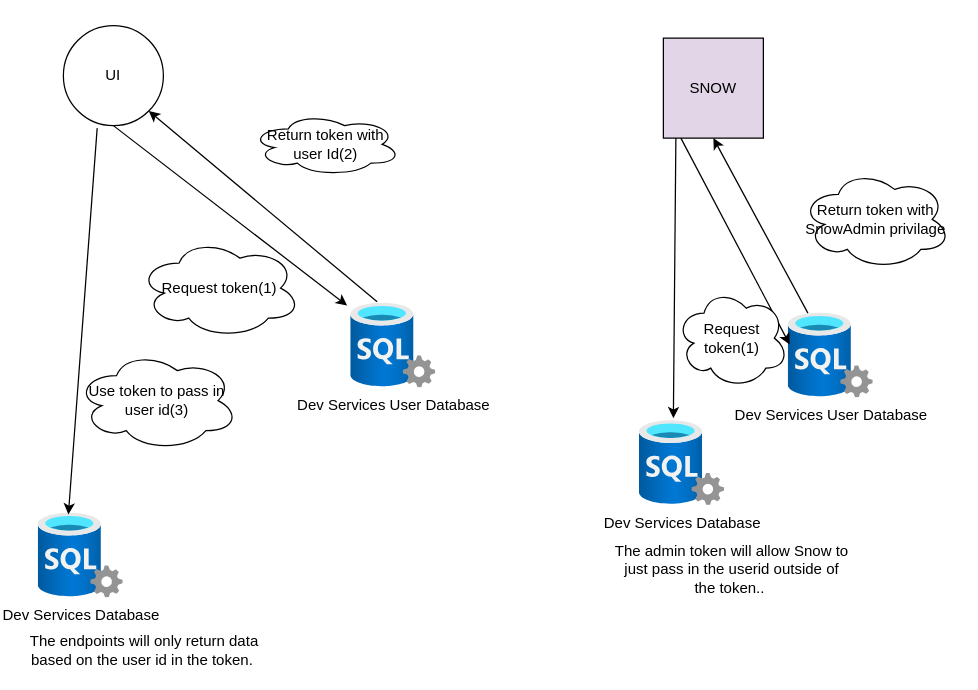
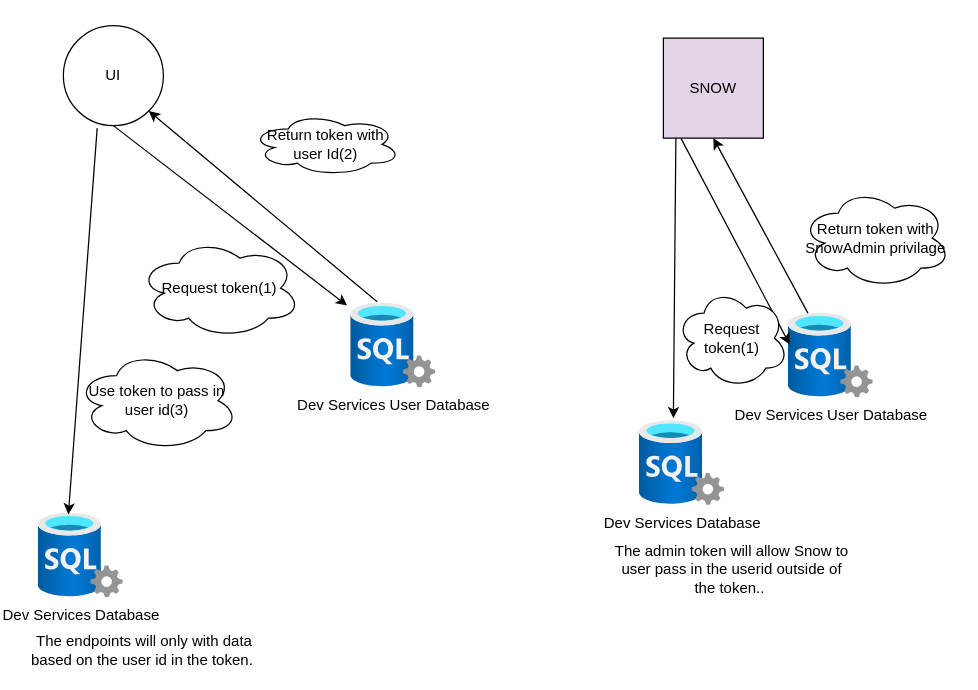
  <mxCell id="0" />
  <mxCell id="1" parent="0" />
  <mxCell id="2" value="Dev Services User Database" style="aspect=fixed;html=1;points=[];align=center;image;fontSize=12;image=img/lib/azure2/databases/SQL_Server.svg;" parent="1" vertex="1"><mxGeometry x="280" y="242" width="68" height="68" as="geometry" /></mxCell>
  <mxCell id="3" value="UI" style="ellipse;whiteSpace=wrap;html=1;aspect=fixed;" parent="1" vertex="1"><mxGeometry x="50" y="20" width="80" height="80" as="geometry" /></mxCell>
  <mxCell id="4" value="SNOW" style="whiteSpace=wrap;html=1;aspect=fixed;fillColor=#e1d5e7;" parent="1" vertex="1"><mxGeometry x="530" y="30" width="80" height="80" as="geometry" /></mxCell>
  <mxCell id="5" value="Request token(1)" style="ellipse;shape=cloud;whiteSpace=wrap;html=1;" parent="1" vertex="1"><mxGeometry x="110" y="190" width="130" height="80" as="geometry" /></mxCell>
  <mxCell id="6" value="" style="endArrow=classic;html=1;entryX=-0.044;entryY=0.029;entryDx=0;entryDy=0;entryPerimeter=0;exitX=0.5;exitY=1;exitDx=0;exitDy=0;" parent="1" source="3" target="2" edge="1"><mxGeometry width="50" height="50" relative="1" as="geometry"><mxPoint x="80" y="150" as="sourcePoint" /><mxPoint x="130" y="100" as="targetPoint" /></mxGeometry></mxCell>
  <mxCell id="7" value="" style="endArrow=classic;html=1;exitX=0.309;exitY=-0.015;exitDx=0;exitDy=0;exitPerimeter=0;entryX=1;entryY=1;entryDx=0;entryDy=0;" parent="1" source="2" target="3" edge="1"><mxGeometry width="50" height="50" relative="1" as="geometry"><mxPoint x="220" y="280" as="sourcePoint" /><mxPoint x="270" y="230" as="targetPoint" /></mxGeometry></mxCell>
  <mxCell id="8" value="Return token with user Id(2)" style="ellipse;shape=cloud;whiteSpace=wrap;html=1;" parent="1" vertex="1"><mxGeometry x="200" y="90" width="120" height="50" as="geometry" /></mxCell>
  <mxCell id="9" value="Dev Services Database" style="aspect=fixed;html=1;points=[];align=center;image;fontSize=12;image=img/lib/azure2/databases/SQL_Server.svg;" parent="1" vertex="1"><mxGeometry x="30" y="410" width="68" height="68" as="geometry" /></mxCell>
  <mxCell id="10" value="" style="endArrow=classic;html=1;exitX=0.338;exitY=1.025;exitDx=0;exitDy=0;exitPerimeter=0;entryX=0.353;entryY=0.015;entryDx=0;entryDy=0;entryPerimeter=0;" parent="1" source="3" target="9" edge="1"><mxGeometry width="50" height="50" relative="1" as="geometry"><mxPoint x="0" y="150" as="sourcePoint" /><mxPoint x="50" y="100" as="targetPoint" /></mxGeometry></mxCell>
  <mxCell id="11" value="Use token to pass in user id(3)" style="ellipse;shape=cloud;whiteSpace=wrap;html=1;" parent="1" vertex="1"><mxGeometry x="60" y="280" width="130" height="80" as="geometry" /></mxCell>
- <mxCell id="12" value="The endpoints will only return data based on the user id in the token.&amp;nbsp;" style="text;html=1;strokeColor=none;fillColor=none;align=center;verticalAlign=middle;whiteSpace=wrap;rounded=0;" parent="1" vertex="1"><mxGeometry x="20" y="510" width="190" height="20" as="geometry" /></mxCell>
+ <mxCell id="12" value="The endpoints will only with data based on the user id in the token.&amp;nbsp;" style="text;html=1;strokeColor=none;fillColor=none;align=center;verticalAlign=middle;whiteSpace=wrap;rounded=0;" parent="1" vertex="1"><mxGeometry x="20" y="510" width="190" height="20" as="geometry" /></mxCell>
  <mxCell id="13" value="Dev Services User Database" style="aspect=fixed;html=1;points=[];align=center;image;fontSize=12;image=img/lib/azure2/databases/SQL_Server.svg;" vertex="1" parent="1"><mxGeometry x="630" y="250" width="68" height="68" as="geometry" /></mxCell>
- <mxCell id="14" value="Return token with SnowAdmin privilage" style="ellipse;shape=cloud;whiteSpace=wrap;html=1;" vertex="1" parent="1"><mxGeometry x="640" y="135" width="120" height="80" as="geometry" /></mxCell>
+ <mxCell id="14" value="Return token with SnowAdmin privilage" style="ellipse;shape=cloud;whiteSpace=wrap;html=1;" vertex="1" parent="1"><mxGeometry x="640" y="150" width="120" height="80" as="geometry" /></mxCell>
  <mxCell id="15" value="" style="endArrow=classic;html=1;entryX=1;entryY=1;entryDx=0;entryDy=0;" edge="1" parent="1" source="13"><mxGeometry width="50" height="50" relative="1" as="geometry"><mxPoint x="741.01" y="250.98" as="sourcePoint" /><mxPoint x="569.998" y="110" as="targetPoint" /></mxGeometry></mxCell>
  <mxCell id="16" value="" style="endArrow=classic;html=1;entryX=0.015;entryY=0.368;entryDx=0;entryDy=0;entryPerimeter=0;exitX=0.175;exitY=1;exitDx=0;exitDy=0;exitPerimeter=0;" edge="1" parent="1" source="4" target="13"><mxGeometry width="50" height="50" relative="1" as="geometry"><mxPoint x="440" y="220" as="sourcePoint" /><mxPoint x="627.008" y="363.972" as="targetPoint" /></mxGeometry></mxCell>
  <mxCell id="17" value="Request token(1)" style="ellipse;shape=cloud;whiteSpace=wrap;html=1;" vertex="1" parent="1"><mxGeometry x="540" y="230" width="90" height="80" as="geometry" /></mxCell>
  <mxCell id="18" value="Dev Services Database" style="aspect=fixed;html=1;points=[];align=center;image;fontSize=12;image=img/lib/azure2/databases/SQL_Server.svg;" vertex="1" parent="1"><mxGeometry x="511" y="336" width="68" height="68" as="geometry" /></mxCell>
  <mxCell id="19" value="" style="endArrow=classic;html=1;exitX=0.338;exitY=1.025;exitDx=0;exitDy=0;exitPerimeter=0;entryX=0.397;entryY=-0.029;entryDx=0;entryDy=0;entryPerimeter=0;" edge="1" parent="1" target="18"><mxGeometry width="50" height="50" relative="1" as="geometry"><mxPoint x="540" y="110" as="sourcePoint" /><mxPoint x="516.964" y="419.02" as="targetPoint" /></mxGeometry></mxCell>
- <mxCell id="20" value="The admin token will allow Snow to just pass in the userid outside of the token..&amp;nbsp;" style="text;html=1;strokeColor=none;fillColor=none;align=center;verticalAlign=middle;whiteSpace=wrap;rounded=0;" vertex="1" parent="1"><mxGeometry x="490" y="445" width="190" height="20" as="geometry" /></mxCell>
+ <mxCell id="20" value="The admin token will allow Snow to user pass in the userid outside of the token..&amp;nbsp;" style="text;html=1;strokeColor=none;fillColor=none;align=center;verticalAlign=middle;whiteSpace=wrap;rounded=0;" vertex="1" parent="1"><mxGeometry x="490" y="445" width="190" height="20" as="geometry" /></mxCell>
